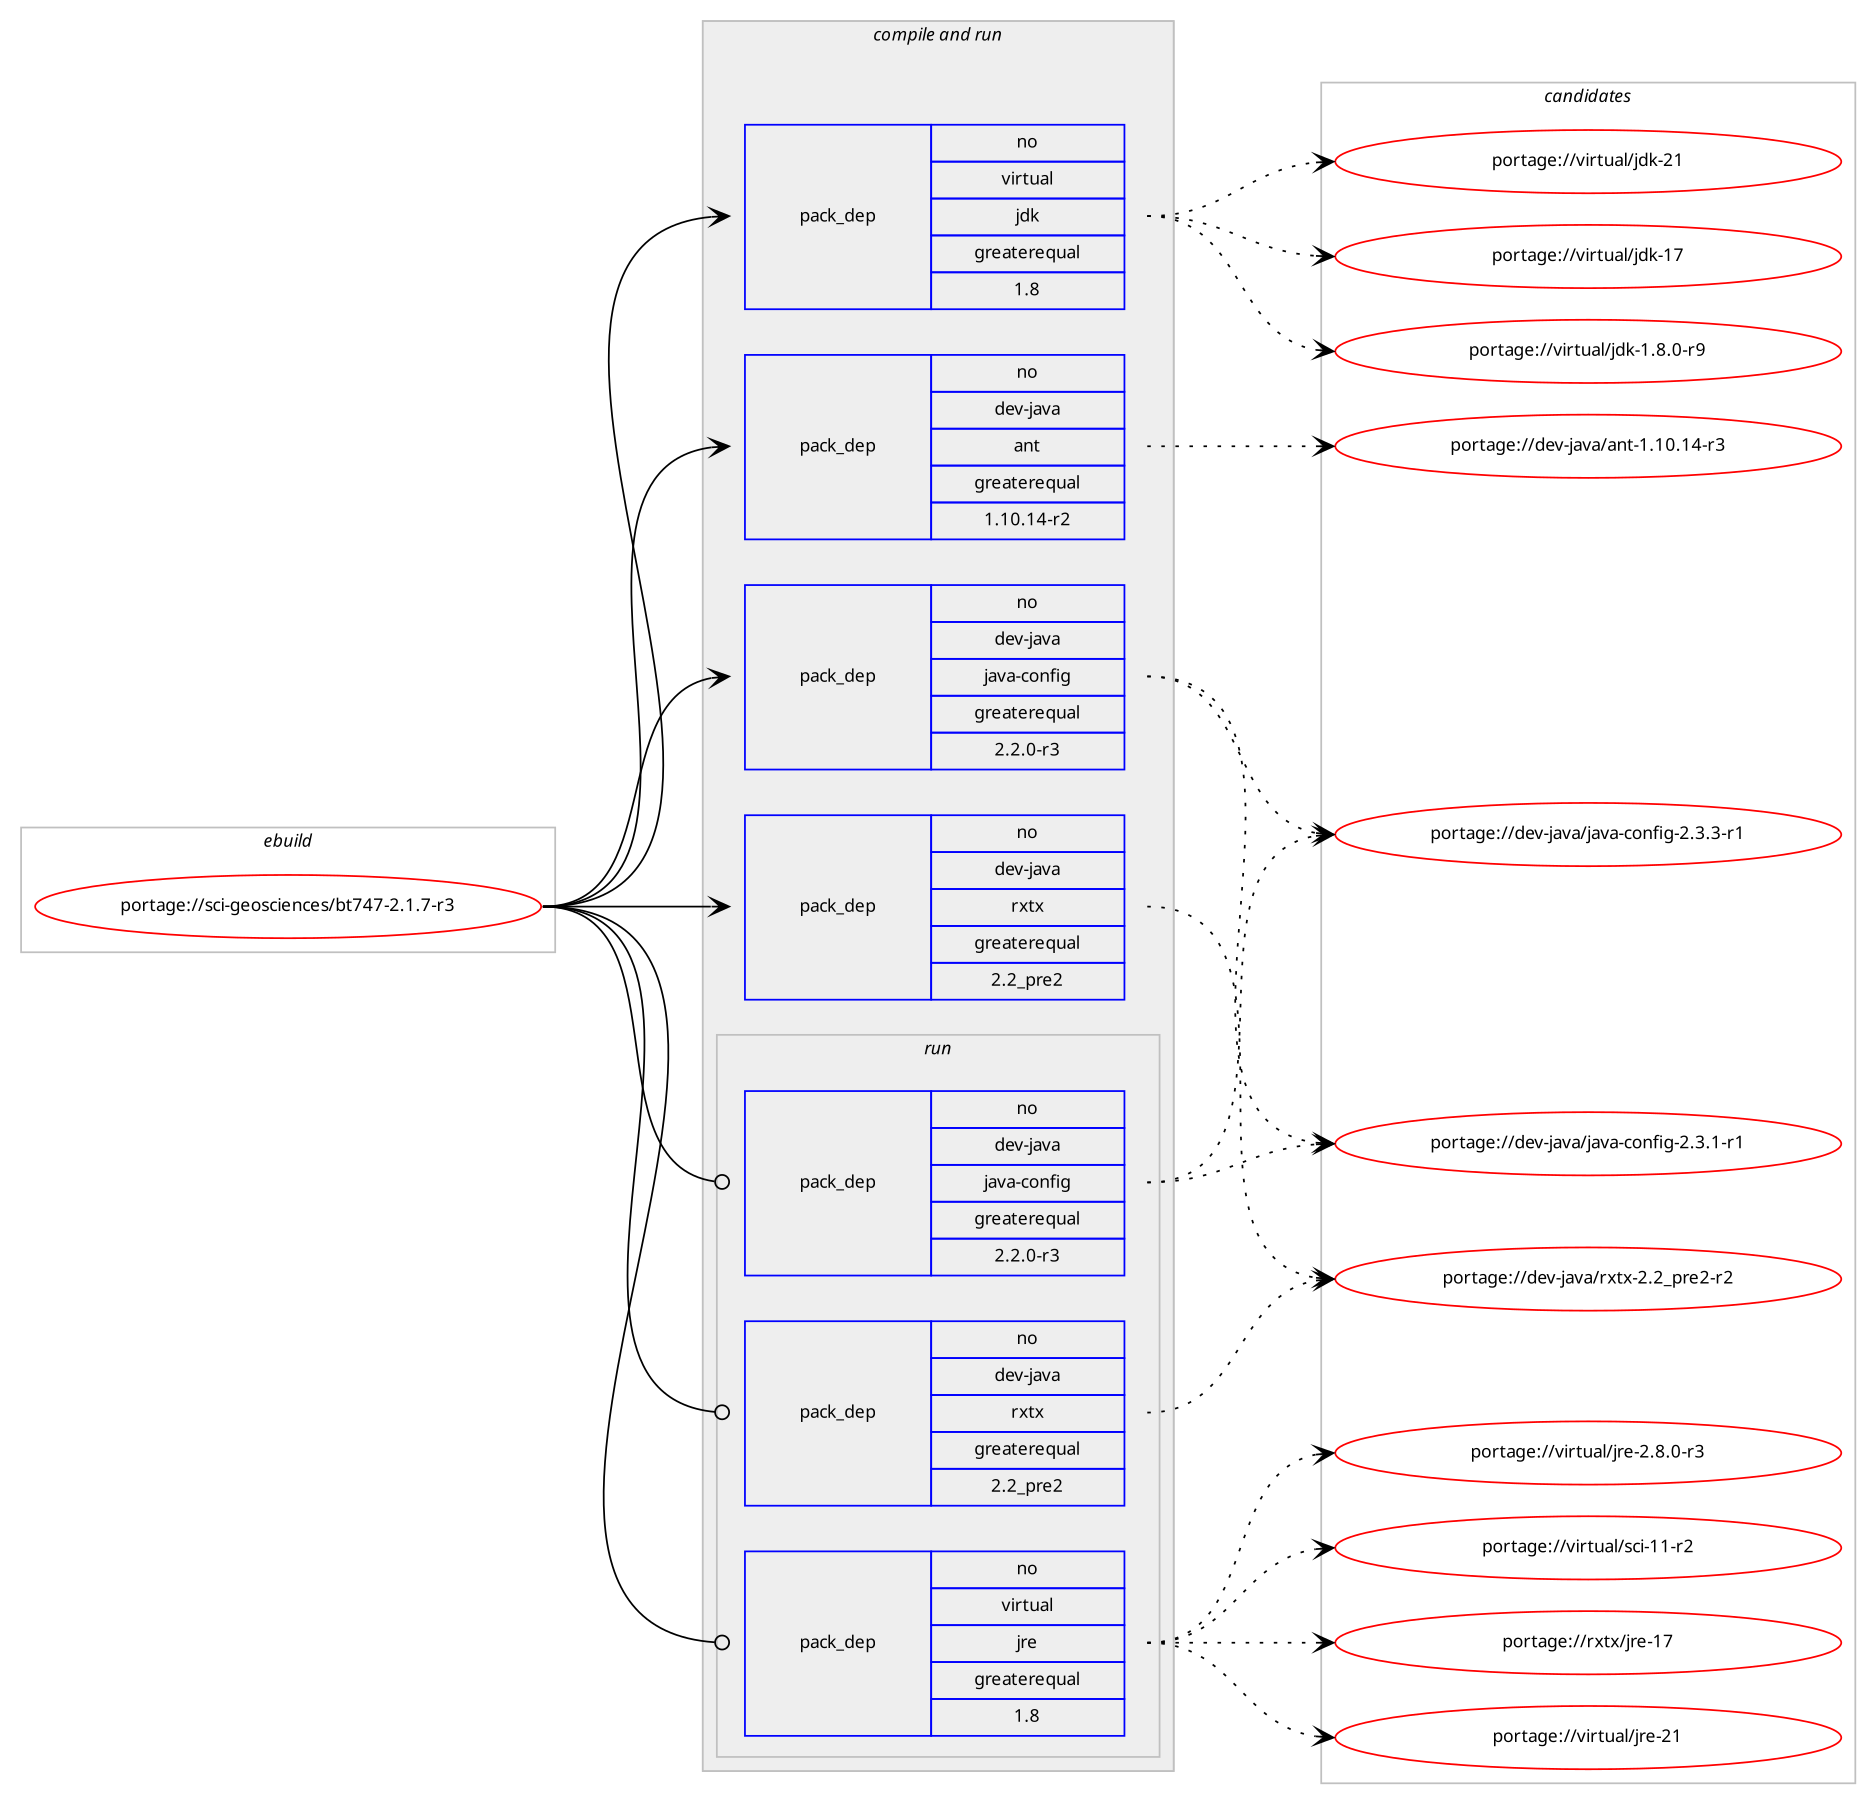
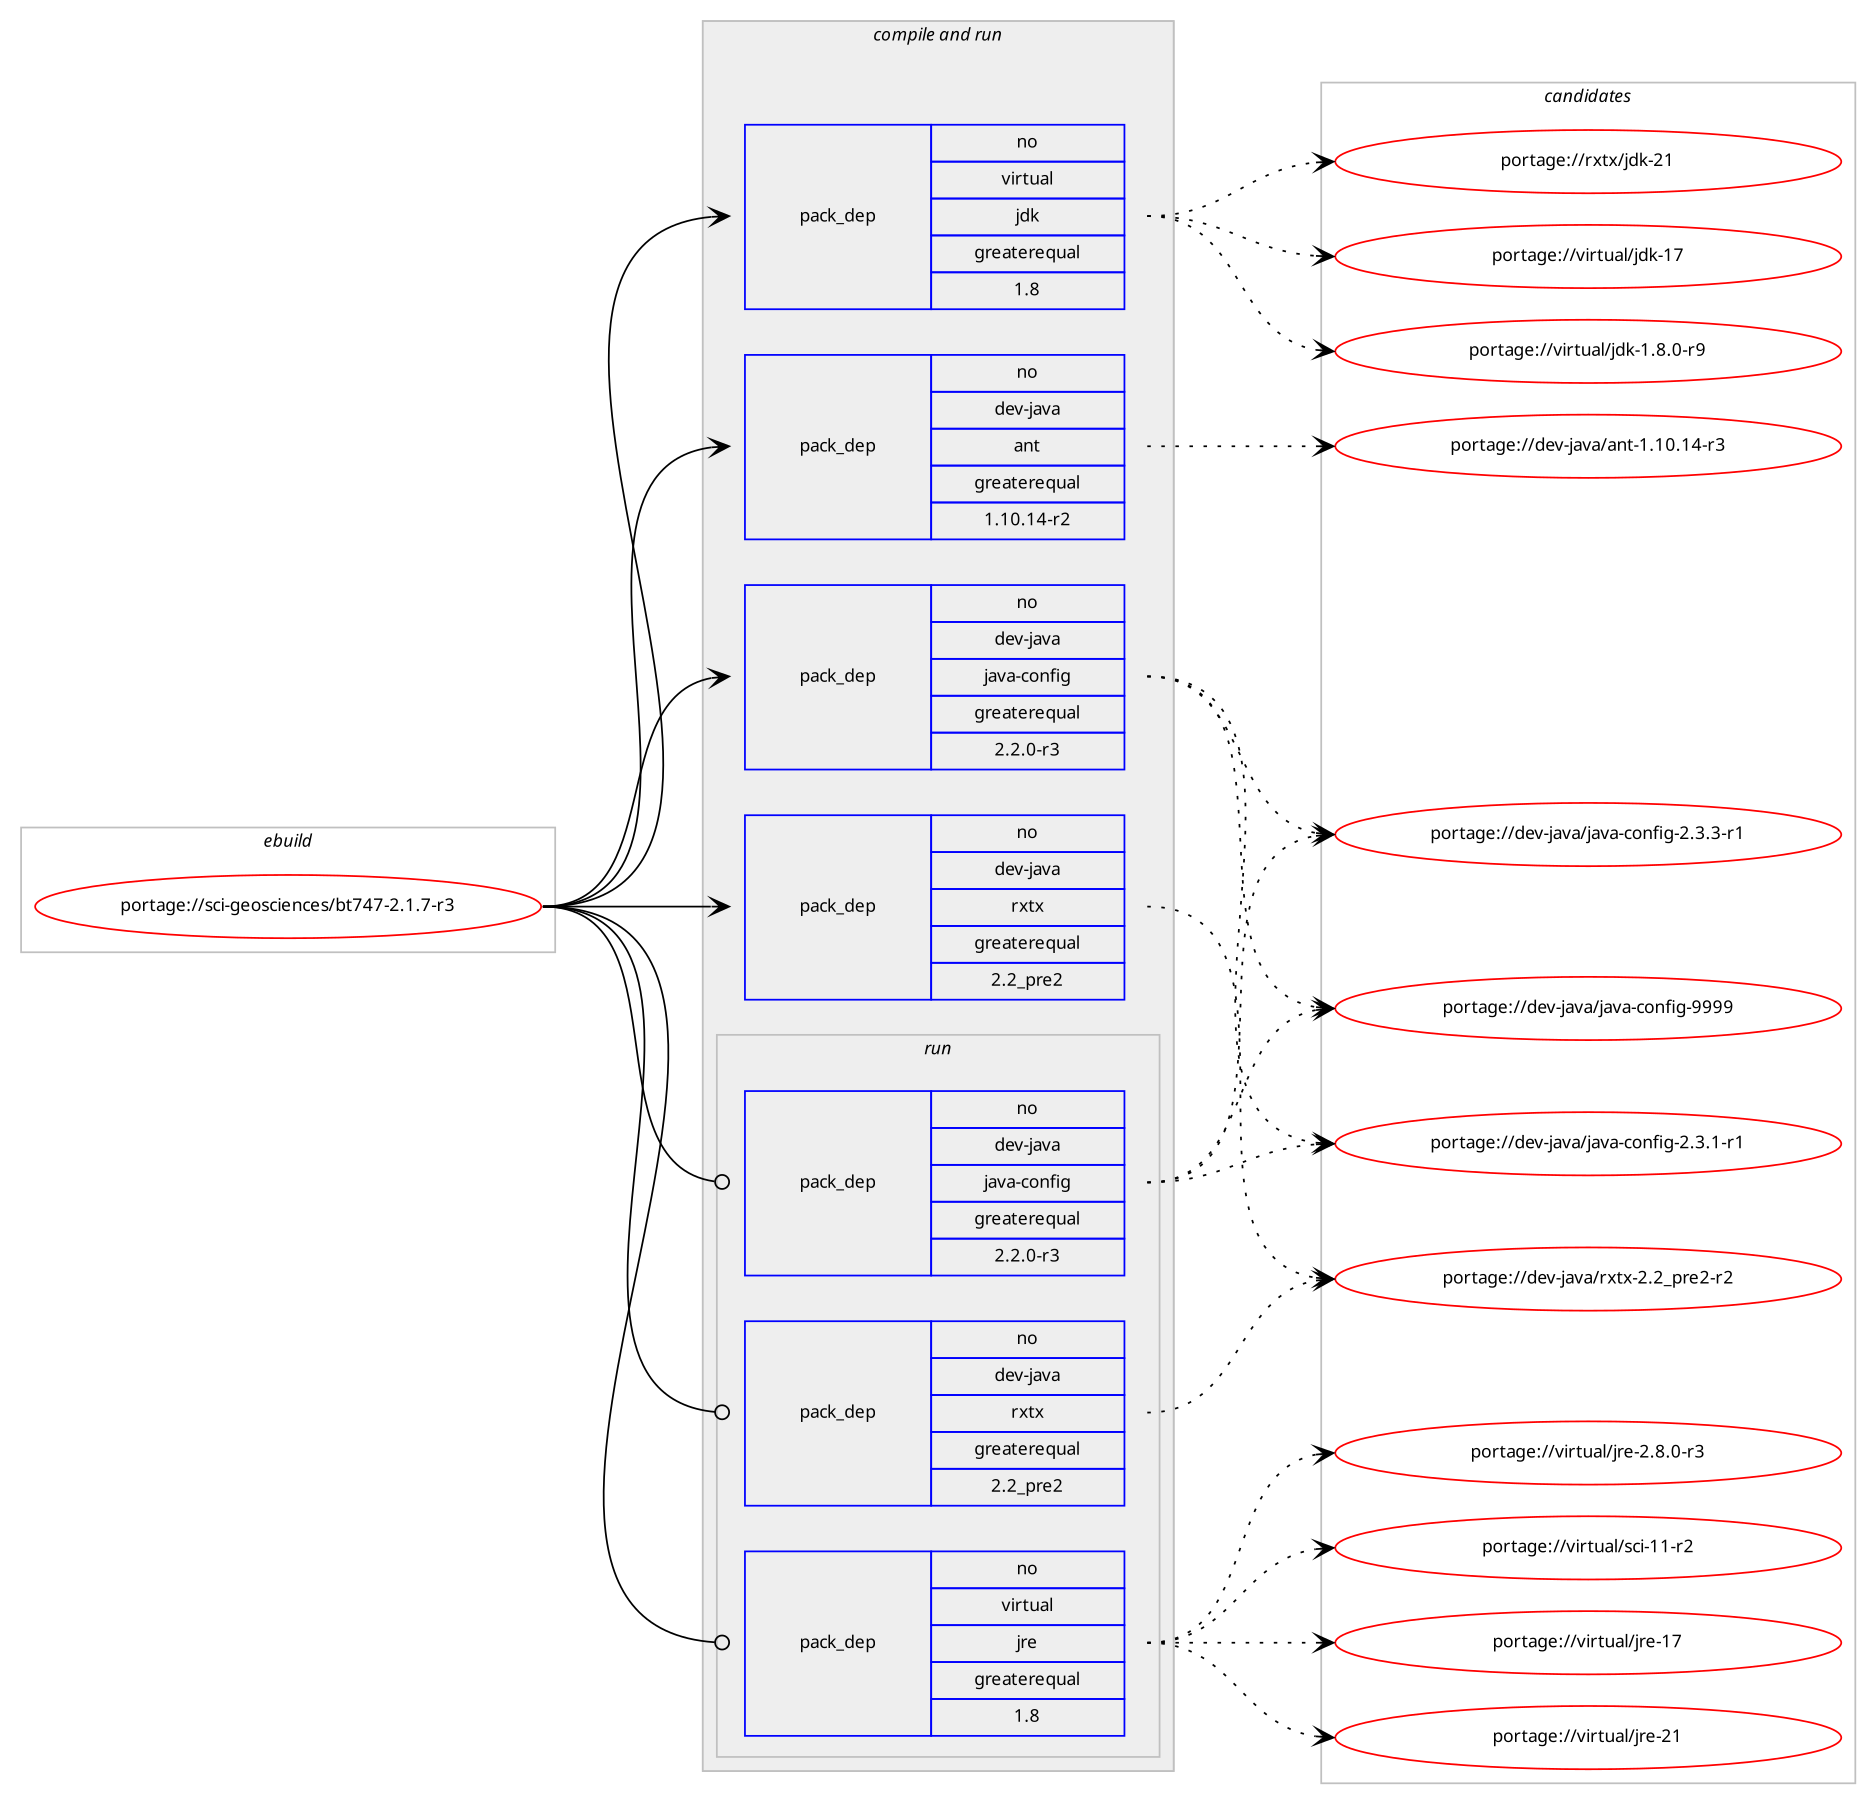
  digraph {
    compound=true
    concentrate=true
    fontname="Noto Sans"
    fontsize=10
    newrank=true
    rankdir=LR
    ranksep=1.5
    node [color=red fontname="Noto Sans" fontsize=10]
    edge [arrowhead=vee fontname="Noto Sans" headport=w style=dotted tailport=e weight=100]
    n1 [label="portage://sci-geosciences/bt747-2.1.7-r3" width=4]
    n2 [color=blue label=<<TABLE BORDER="0" CELLBORDER="1" CELLSPACING="0" CELLPADDING="4" WIDTH="220"><TR><TD ROWSPAN="6" CELLPADDING="30">pack_dep</TD></TR><TR><TD WIDTH="110">no</TD></TR><TR><TD>dev-java</TD></TR><TR><TD>ant</TD></TR><TR><TD>greaterequal</TD></TR><TR><TD>1.10.14-r2</TD></TR></TABLE>> shape=none]
    n3 [color=blue label=<<TABLE BORDER="0" CELLBORDER="1" CELLSPACING="0" CELLPADDING="4" WIDTH="220"><TR><TD ROWSPAN="6" CELLPADDING="30">pack_dep</TD></TR><TR><TD WIDTH="110">no</TD></TR><TR><TD>dev-java</TD></TR><TR><TD>java-config</TD></TR><TR><TD>greaterequal</TD></TR><TR><TD>2.2.0-r3</TD></TR></TABLE>> shape=none]
    n4 [color=blue label=<<TABLE BORDER="0" CELLBORDER="1" CELLSPACING="0" CELLPADDING="4" WIDTH="220"><TR><TD ROWSPAN="6" CELLPADDING="30">pack_dep</TD></TR><TR><TD WIDTH="110">no</TD></TR><TR><TD>dev-java</TD></TR><TR><TD>rxtx</TD></TR><TR><TD>greaterequal</TD></TR><TR><TD>2.2_pre2</TD></TR></TABLE>> shape=none]
    n5 [color=blue label=<<TABLE BORDER="0" CELLBORDER="1" CELLSPACING="0" CELLPADDING="4" WIDTH="220"><TR><TD ROWSPAN="6" CELLPADDING="30">pack_dep</TD></TR><TR><TD WIDTH="110">no</TD></TR><TR><TD>virtual</TD></TR><TR><TD>jdk</TD></TR><TR><TD>greaterequal</TD></TR><TR><TD>1.8</TD></TR></TABLE>> shape=none]
    n6 [color=blue label=<<TABLE BORDER="0" CELLBORDER="1" CELLSPACING="0" CELLPADDING="4" WIDTH="220"><TR><TD ROWSPAN="6" CELLPADDING="30">pack_dep</TD></TR><TR><TD WIDTH="110">no</TD></TR><TR><TD>dev-java</TD></TR><TR><TD>java-config</TD></TR><TR><TD>greaterequal</TD></TR><TR><TD>2.2.0-r3</TD></TR></TABLE>> shape=none]
    n7 [color=blue label=<<TABLE BORDER="0" CELLBORDER="1" CELLSPACING="0" CELLPADDING="4" WIDTH="220"><TR><TD ROWSPAN="6" CELLPADDING="30">pack_dep</TD></TR><TR><TD WIDTH="110">no</TD></TR><TR><TD>dev-java</TD></TR><TR><TD>rxtx</TD></TR><TR><TD>greaterequal</TD></TR><TR><TD>2.2_pre2</TD></TR></TABLE>> shape=none]
    n8 [color=blue label=<<TABLE BORDER="0" CELLBORDER="1" CELLSPACING="0" CELLPADDING="4" WIDTH="220"><TR><TD ROWSPAN="6" CELLPADDING="30">pack_dep</TD></TR><TR><TD WIDTH="110">no</TD></TR><TR><TD>virtual</TD></TR><TR><TD>jre</TD></TR><TR><TD>greaterequal</TD></TR><TR><TD>1.8</TD></TR></TABLE>> shape=none]
    n9 [label="portage://dev-java/ant-1.10.14-r3" width=4]
    n10 [label="portage://dev-java/java-config-2.3.1-r1" width=4]
    n11 [label="portage://dev-java/java-config-2.3.3-r1" width=4]
+   n12 [label="portage://dev-java/java-config-9999" width=4]
    n13 [label="portage://dev-java/rxtx-2.2_pre2-r2" width=4]
    n14 [label="portage://virtual/jdk-1.8.0-r9" width=4]
    n15 [label="portage://virtual/jdk-17" width=4]
-   n16 [label="portage://virtual/jdk-21" width=4]
+   n16 [label="portage://rxtx/jdk-21" width=4]
    n17 [label="portage://virtual/jre-2.8.0-r3" width=4]
    n18 [label="portage://virtual/sci-11-r2" width=4]
-   n19 [label="portage://rxtx/jre-17" width=4]
+   n19 [label="portage://virtual/jre-17" width=4]
    n20 [label="portage://virtual/jre-21" width=4]
    subgraph cluster_1 {
      color=gray
      label=<<i>ebuild</i>>
      rank=same
      n1
    }
    subgraph cluster_2 {
      color=gray
      label=<<i>dependencies</i>>
      subgraph cluster_3 {
        color=gray
        fillcolor="#eeeeee"
        label=<<i>compile</i>>
        style=filled
        subgraph sub_4 {
          color=gray
          fillcolor="#eeeeee"
          label=<<i>compile</i>>
          style=filled
          n2
        }
        subgraph sub_5 {
          color=gray
          fillcolor="#eeeeee"
          label=<<i>compile</i>>
          style=filled
          n3
        }
        subgraph sub_6 {
          color=gray
          fillcolor="#eeeeee"
          label=<<i>compile</i>>
          style=filled
          n4
        }
        subgraph sub_7 {
          color=gray
          fillcolor="#eeeeee"
          label=<<i>compile</i>>
          style=filled
          n5
        }
      }
      subgraph cluster_8 {
        color=gray
        fillcolor="#eeeeee"
        label=<<i>compile and run</i>>
        style=filled
      }
      subgraph cluster_9 {
        color=gray
        fillcolor="#eeeeee"
        label=<<i>run</i>>
        style=filled
        subgraph sub_10 {
          color=gray
          fillcolor="#eeeeee"
          label=<<i>run</i>>
          style=filled
          n6
        }
        subgraph sub_11 {
          color=gray
          fillcolor="#eeeeee"
          label=<<i>run</i>>
          style=filled
          n7
        }
        subgraph sub_12 {
          color=gray
          fillcolor="#eeeeee"
          label=<<i>run</i>>
          style=filled
          n8
        }
      }
    }
    subgraph cluster_13 {
      color=gray
      label=<<i>candidates</i>>
      rank=same
      subgraph sub_14 {
        color=black
        label=<<i>candidates</i>>
        nodesep=1
        rank=same
        n9
      }
      subgraph sub_15 {
        color=black
        label=<<i>candidates</i>>
        nodesep=1
        rank=same
        n10
        n11
+       n12
      }
      subgraph sub_16 {
        color=black
        label=<<i>candidates</i>>
        nodesep=1
        rank=same
        n13
      }
      subgraph sub_17 {
        color=black
        label=<<i>candidates</i>>
        nodesep=1
        rank=same
        n14
        n15
        n16
      }
      subgraph sub_18 {
        color=black
        label=<<i>candidates</i>>
        nodesep=1
        rank=same
        n10
        n11
+       n12
      }
      subgraph sub_19 {
        color=black
        label=<<i>candidates</i>>
        nodesep=1
        rank=same
        n13
      }
      subgraph sub_20 {
        color=black
        label=<<i>candidates</i>>
        nodesep=1
        rank=same
        n17
        n18
        n19
        n20
      }
    }
    n1 -> n2 [style=solid weight=20]
    n1 -> n3 [style=solid weight=20]
    n1 -> n4 [style=solid weight=20]
    n1 -> n5 [style=solid weight=20]
    n1 -> n6 [arrowhead=odot style=solid weight=20]
    n1 -> n7 [arrowhead=odot style=solid weight=20]
    n1 -> n8 [arrowhead=odot style=solid weight=20]
    n2 -> n9
    n3 -> n10
    n3 -> n11
+   n3 -> n12
    n4 -> n13
    n5 -> n14
    n5 -> n15
    n5 -> n16
    n6 -> n10
    n6 -> n11
+   n6 -> n12
    n7 -> n13
    n8 -> n17
    n8 -> n18
    n8 -> n19
    n8 -> n20
  }
